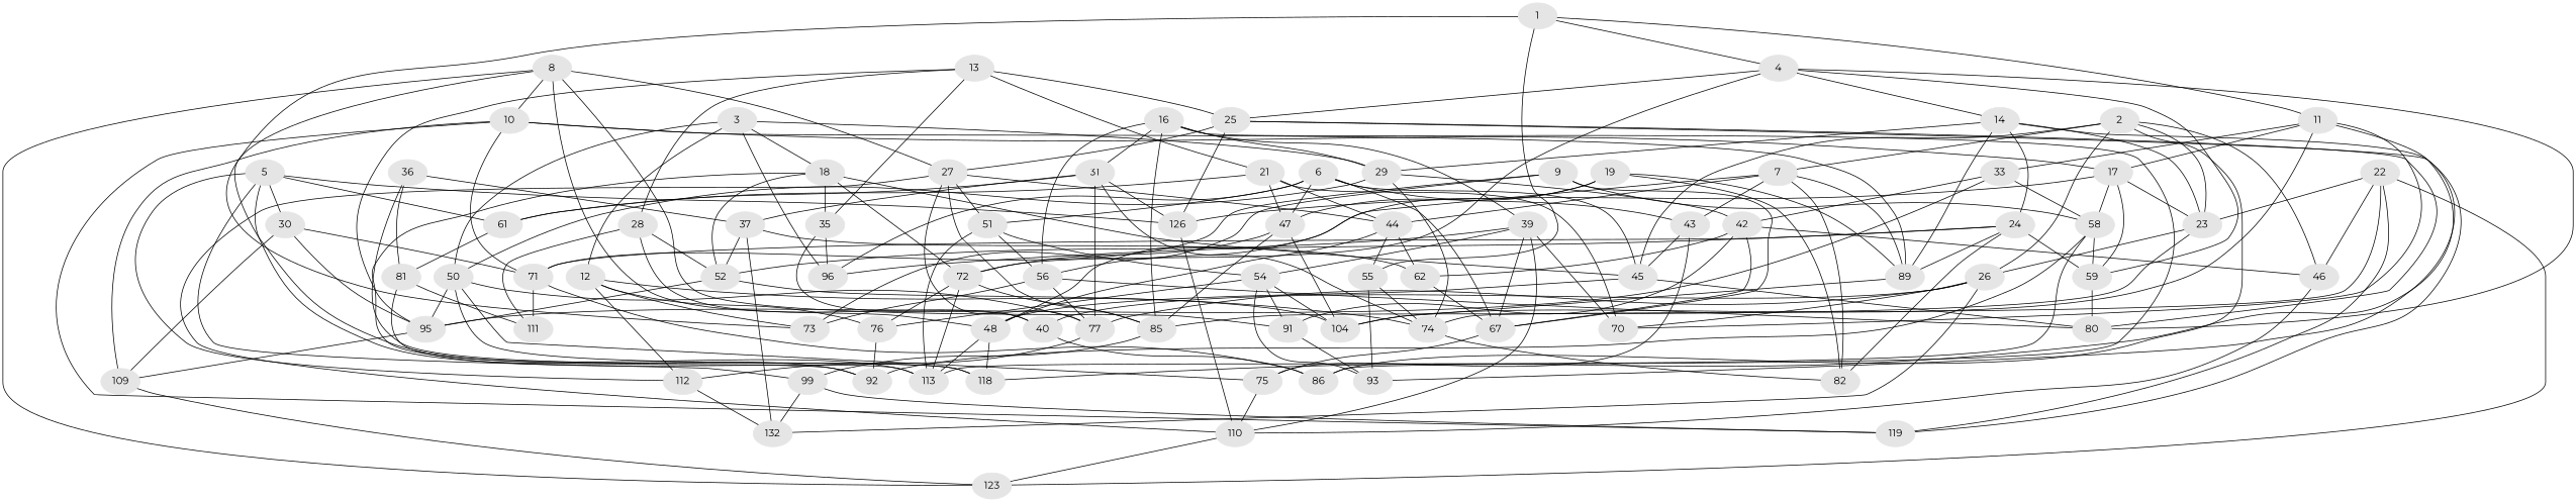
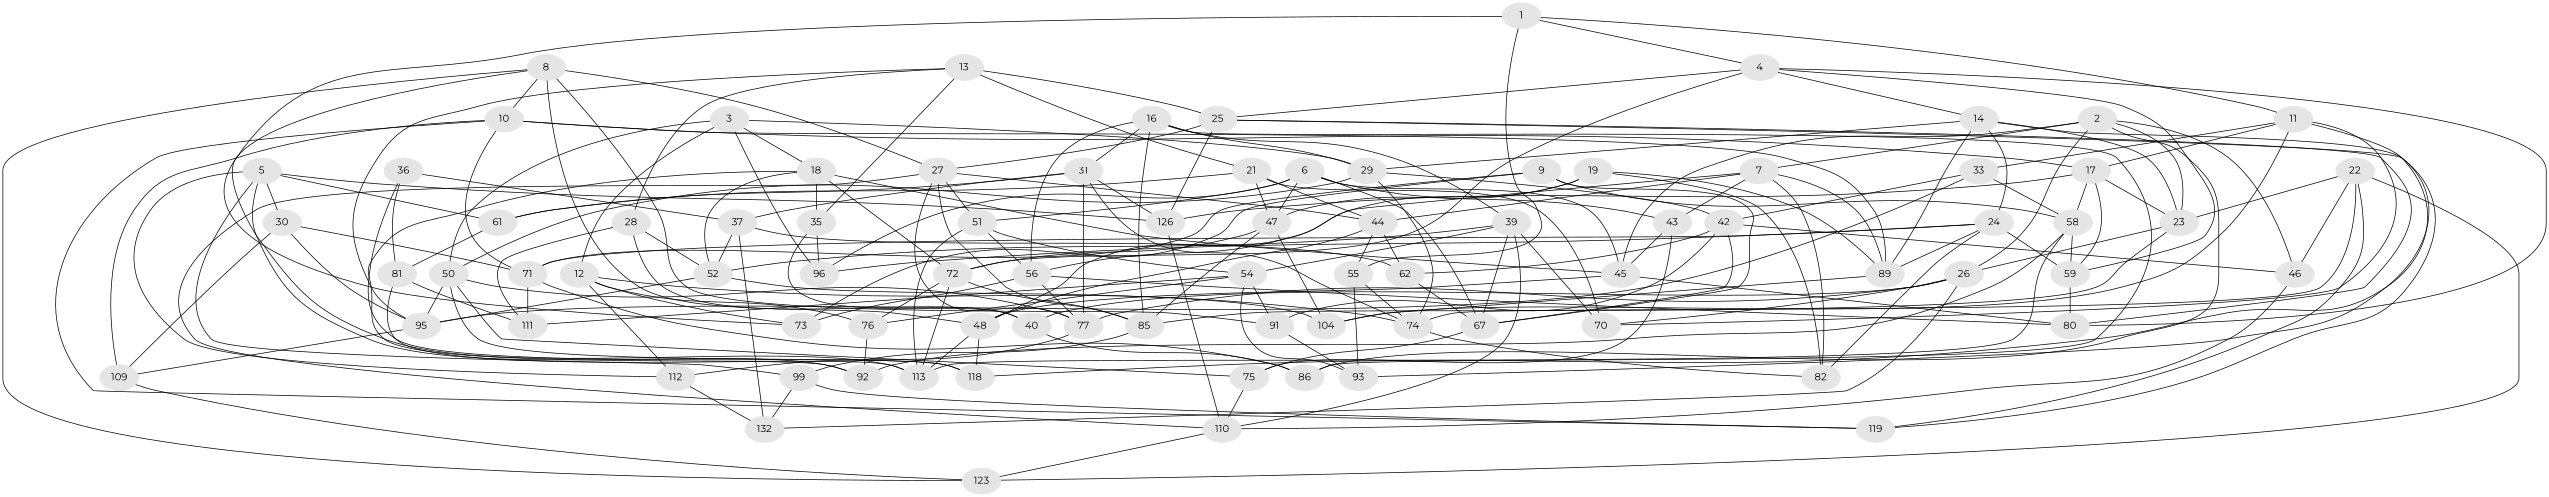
  graph {
    fontname=Montserrat
    node [color=gray90 fontname=Montserrat style=filled]
    edge [fontname=Montserrat]
    4 [super="+34"]
    14 [super="+88"]
    25 [super="+125"]
    59 [super="+79"]
    72 [super="+114"]
    80 [super="+129"]
    1
    11 [super="+103"]
    55
    73
    17 [super="+68"]
    33
    70
    104
    118
    74 [super="+83"]
    93
    2 [super="+124"]
    7 [super="+100"]
    23 [super="+49"]
    26 [super="+84"]
    45 [super="+94"]
    46
    86
    43
    44 [super="+122"]
    56 [super="+108"]
    82
    89 [super="+116"]
    85 [super="+87"]
    40
    77 [super="+107"]
    132
    48 [super="+66"]
    110 [super="+128"]
    3 [super="+57"]
    12 [super="+131"]
    18 [super="+32"]
    29 [super="+38"]
    50 [super="+106"]
    96
    112
    76
    92
    35
    52 [super="+101"]
    42 [super="+130"]
    95 [super="+97"]
    75
    24 [super="+65"]
    126
    27 [super="+120"]
    119
    113 [super="+133"]
    5 [super="+41"]
    30
    61
    99
    71 [super="+115"]
    109
    81
    6 [super="+78"]
    47 [super="+63"]
    51 [super="+98"]
    67 [super="+117"]
    54 [super="+102"]
    62
    8 [super="+20"]
    10 [super="+15"]
    91
    123
    58 [super="+69"]
    9
    111
    13 [super="+60"]
    21 [super="+64"]
    28
    16 [super="+53"]
    31 [super="+105"]
    39 [super="+121"]
    37 [super="+127"]
    19
    22 [super="+90"]
    36
    4 -- 14
    4 -- 25
    4 -- 59
    4 -- 72
    4 -- 80
    14 -- 93
    14 -- 23
    14 -- 89
    14 -- 29
    14 -- 24
    25 -- 80
    25 -- 126
    25 -- 27
    25 -- 119
    59 -- 80 [weight=2]
    72 -- 85
    72 -- 76
    72 -- 113
    1 -- 4
    1 -- 11
    1 -- 55
    1 -- 73
    11 -- 17
    11 -- 33
    11 -- 70
    11 -- 104
    11 -- 118
    55 -- 74
    55 -- 93
    17 -- 59
    17 -- 23
    17 -- 126
    17 -- 58
    33 -- 42
    33 -- 95
    33 -- 58
    74 -- 82
    2 -- 7
    2 -- 23
    2 -- 26
    2 -- 45
    2 -- 46
    2 -- 86
    7 -- 43
    7 -- 44
    7 -- 56
    7 -- 82
    7 -- 89
    23 -- 26
    23 -- 85
    26 -- 70
    26 -- 40
    26 -- 77
    26 -- 132
    45 -- 80
    45 -- 48
    46 -- 110
    43 -- 45
    43 -- 75
    44 -- 55
    44 -- 48
    44 -- 62
    56 -- 80
    56 -- 73
    56 -- 77
    89 -- 104
    85 -- 99
    40 -- 86
    77 -- 112
    48 -- 118
    48 -- 113
    110 -- 123
    3 -- 12 [weight=2]
    3 -- 18
    3 -- 29
    3 -- 50
    3 -- 96
    12 -- 73
    12 -- 74
    12 -- 112
    12 -- 76
    18 -- 72
    18 -- 45
    18 -- 92
    18 -- 35
    18 -- 52
    29 -- 74
    29 -- 50
    29 -- 42
    50 -- 118
    50 -- 77
    50 -- 95
    50 -- 75
    112 -- 132
    76 -- 92
    35 -- 40
    35 -- 96
    52 -- 104
    52 -- 95
    42 -- 46
    42 -- 67
    42 -- 62
    42 -- 91
    95 -- 109
    75 -- 110
    24 -- 59
    24 -- 82
    24 -- 89
    24 -- 96
    24 -- 71
    126 -- 110
    27 -- 44
    27 -- 85
    27 -- 77
    27 -- 110
    27 -- 51
    5 -- 112
    5 -- 92
    5 -- 126
    5 -- 30
    5 -- 61
    5 -- 99
    30 -- 95
    30 -- 71
    30 -- 109
    61 -- 81
    99 -- 132
    99 -- 119
    71 -- 86
    71 -- 111
    109 -- 123
    81 -- 113
    81 -- 111
    6 -- 45
    6 -- 43
    6 -- 96
    6 -- 47
    6 -- 51
    6 -- 67
    47 -- 72
    47 -- 104
    47 -- 85
    51 -- 56
    51 -- 113
    51 -- 54
    67 -- 75
    54 -- 93
    54 -- 76
    54 -- 91
-   54 -- 104
+   54 -- 111
    62 -- 67
    8 -- 48
    8 -- 27
    8 -- 113
    8 -- 10
    8 -- 91
    8 -- 123
    10 -- 17
    10 -- 89
    10 -- 119
    10 -- 71
    10 -- 109
    91 -- 93
    58 -- 59
    58 -- 92
    58 -- 113
    9 -- 73
    9 -- 71
    9 -- 67
    9 -- 58
    13 -- 25
    13 -- 35
    13 -- 95
    13 -- 21 [weight=2]
    13 -- 28
    21 -- 70
    21 -- 44
    21 -- 61
    21 -- 47
    28 -- 40
    28 -- 52
    28 -- 111
    16 -- 86
    16 -- 56
    16 -- 85
    16 -- 29
    16 -- 31
    16 -- 39
    31 -- 74
    31 -- 77
    31 -- 126
    31 -- 61
    31 -- 37
    39 -- 70
    39 -- 110
    39 -- 52
    39 -- 67
    39 -- 54
    37 -- 132
    37 -- 52
    37 -- 62
    19 -- 82
    19 -- 89
    19 -- 48
    19 -- 47
    22 -- 74
    22 -- 23
    22 -- 46
    22 -- 119
    22 -- 123
    36 -- 118
    36 -- 81
    36 -- 37 [weight=2]
  }
